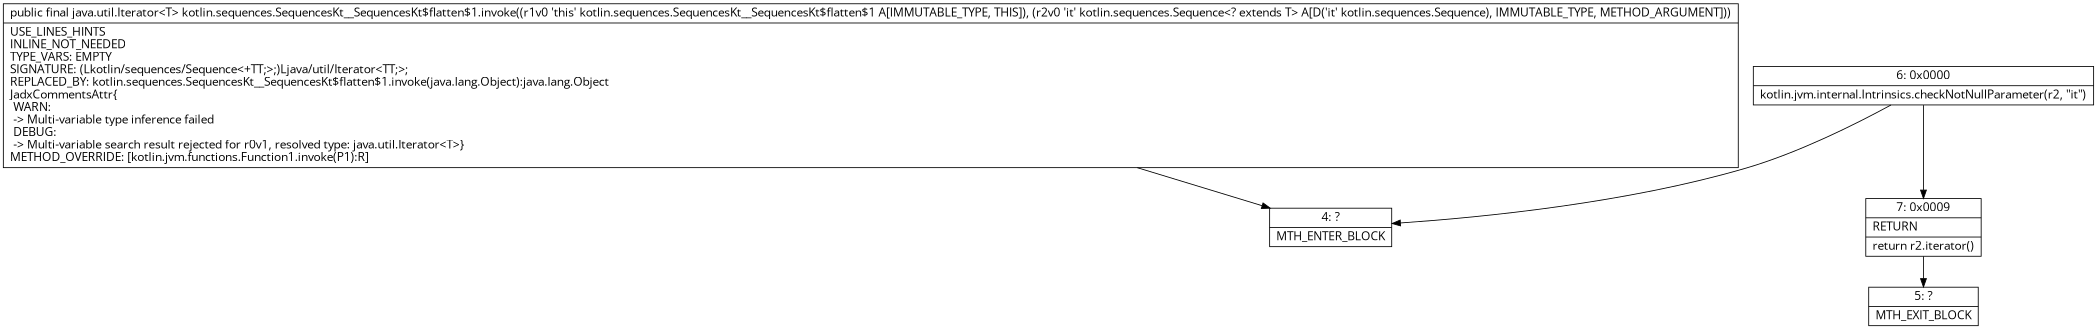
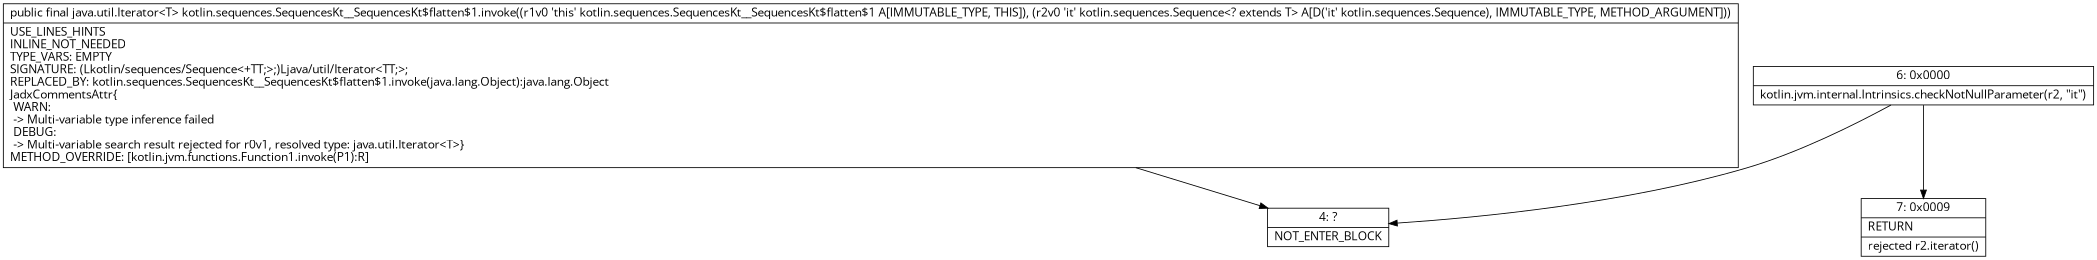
  digraph {
    fontname="Open Sans"
    node [fontname="Open Sans" shape=record]
    edge [fontname="Open Sans"]
-   n1 [label="{4\:\ ?|MTH_ENTER_BLOCK\l}"]
+   n1 [label="{4\:\ ?|NOT_ENTER_BLOCK\l}"]
    n2 [label="{6\:\ 0x0000|kotlin.jvm.internal.Intrinsics.checkNotNullParameter(r2, \"it\")\l}"]
-   n3 [label="{7\:\ 0x0009|RETURN\l|return r2.iterator()\l}"]
-   n4 [label="{5\:\ ?|MTH_EXIT_BLOCK\l}"]
+   n3 [label="{7\:\ 0x0009|RETURN\l|rejected r2.iterator()\l}"]
    n5 [label="{public final java.util.Iterator\<T\> kotlin.sequences.SequencesKt__SequencesKt$flatten$1.invoke((r1v0 'this' kotlin.sequences.SequencesKt__SequencesKt$flatten$1 A[IMMUTABLE_TYPE, THIS]), (r2v0 'it' kotlin.sequences.Sequence\<? extends T\> A[D('it' kotlin.sequences.Sequence), IMMUTABLE_TYPE, METHOD_ARGUMENT]))  | USE_LINES_HINTS\lINLINE_NOT_NEEDED\lTYPE_VARS: EMPTY\lSIGNATURE: (Lkotlin\/sequences\/Sequence\<+TT;\>;)Ljava\/util\/Iterator\<TT;\>;\lREPLACED_BY: kotlin.sequences.SequencesKt__SequencesKt$flatten$1.invoke(java.lang.Object):java.lang.Object\lJadxCommentsAttr\{\l WARN: \l \-\> Multi\-variable type inference failed\l DEBUG: \l \-\> Multi\-variable search result rejected for r0v1, resolved type: java.util.Iterator\<T\>\}\lMETHOD_OVERRIDE: [kotlin.jvm.functions.Function1.invoke(P1):R]\l}"]
    n2 -> n1
    n2 -> n3
-   n3 -> n4
    n5 -> n1
  }
